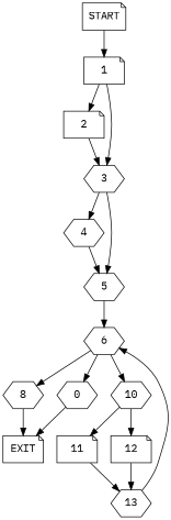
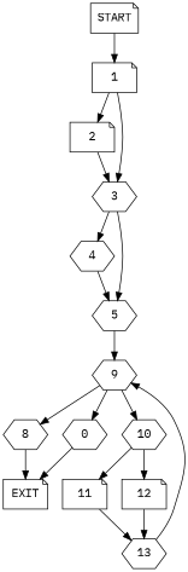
  digraph {
    fontname="IBM Plex Mono"
    node [fontname="IBM Plex Mono" shape=hexagon]
    edge [fontname="IBM Plex Mono"]
    n1 [label=START shape=note]
    1 [shape=note]
    2 [shape=note]
    3
    n5 [label=EXIT shape=note]
    4
    5
-   6
+   6 [label=9]
    8
    n10 [label=0]
    10
    11 [shape=note]
    12 [shape=note]
    13
    n1 -> 1
    1 -> 2
    1 -> 3
    2 -> 3
    3 -> 4
    3 -> 5
    4 -> 5
    5 -> 6
    6 -> 8
    6 -> n10
    6 -> 10
    8 -> n5
    n10 -> n5
    10 -> 11
    10 -> 12
    11 -> 13
    12 -> 13
    13 -> 6
  }
